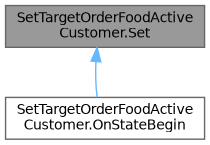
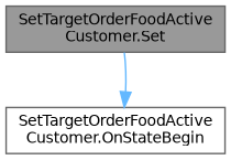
  digraph {
    rankdir=TB
    node [fontname=Helvetica fontsize=10 shape=box style=filled]
    n1 [color=gray40 fillcolor=grey60 fontcolor=black height=0.2 label="SetTargetOrderFoodActive\lCustomer.Set" width=0.4]
    n2 [color=grey40 fillcolor=white height=0.2 label="SetTargetOrderFoodActive\lCustomer.OnStateBegin" width=0.4]
-   n1 -> n2 [color=steelblue1 dir=back fontname=Helvetica fontsize=10 labelfontname=Helvetica labelfontsize=10 style=solid]
+   n2 -> n1 [color=steelblue1 dir=back fontname=Helvetica fontsize=10 labelfontname=Helvetica labelfontsize=10 style=solid]
  }
